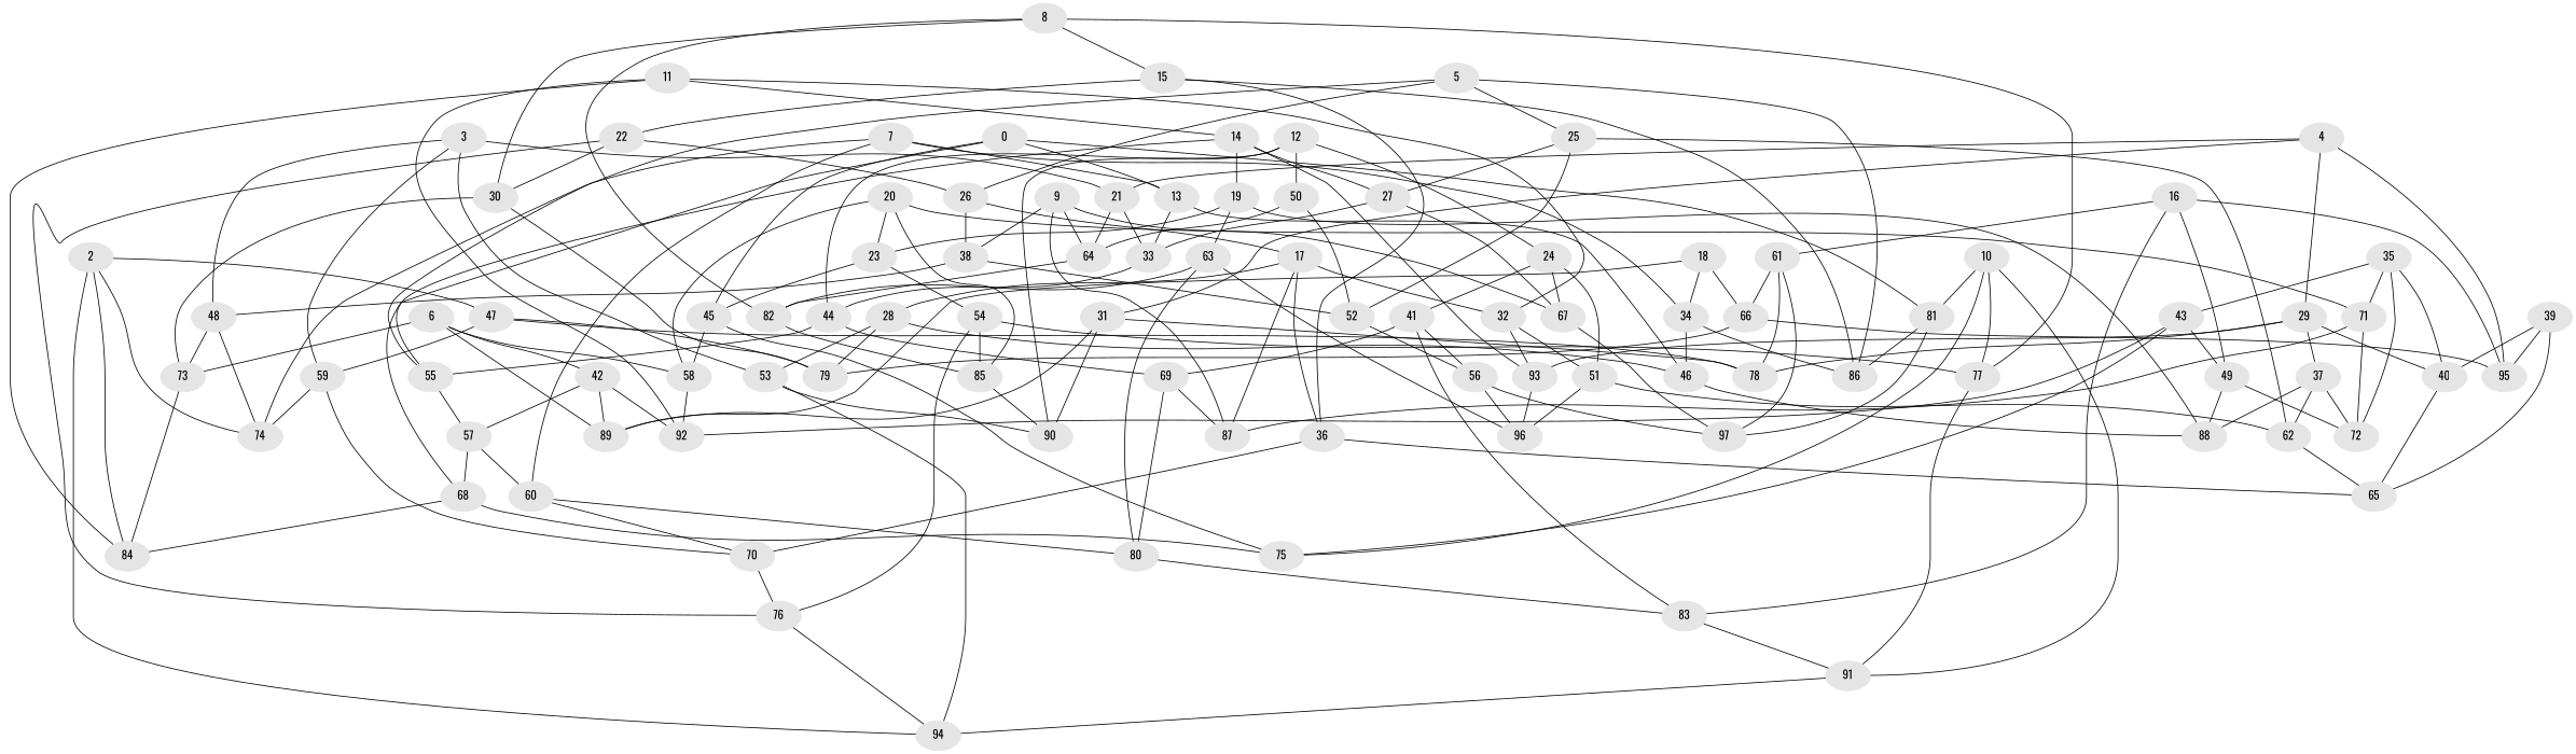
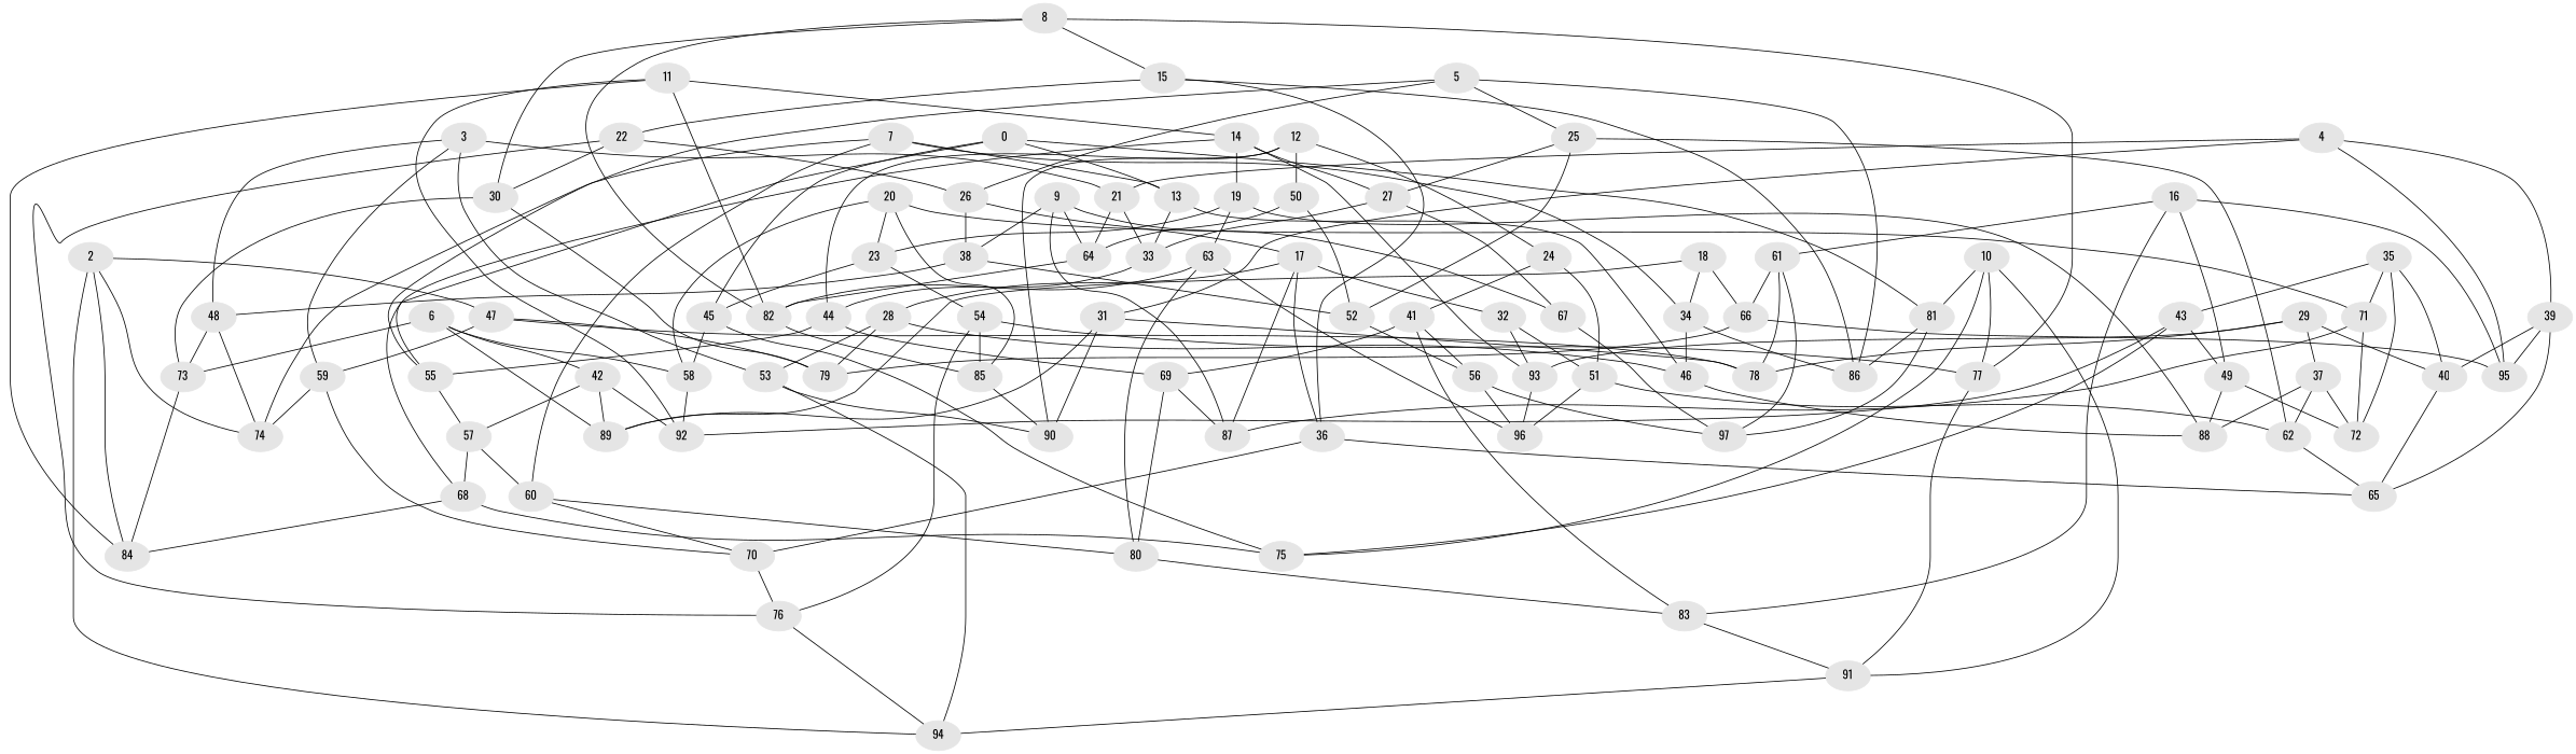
  graph {
    fontname=Oswald
    node [color=gray90 fontname=Oswald style=filled]
    edge [fontname=Oswald]
    n1 [label=0]
    13
    45
    55
    81
    33
    46
    58
    75
    57
    86
    97
    2
    47
    74
    84
    94
    59
    79
    78
    3
    21
    48
    53
    64
    73
    90
    70
    4
    31
    39
    95
    89
    40
    65
    5
    25
    26
    27
    52
    62
    38
    17
    6
    42
    92
    7
    34
    60
    80
    8
    15
    30
    77
    82
    22
    36
    91
    85
    9
    67
    87
    10
    11
    14
    32
    68
    93
    19
    51
    12
    24
    44
    50
    41
    69
    88
    96
    76
    16
    49
    61
    83
    72
    66
    28
    18
    23
    63
    54
    20
    71
    56
    29
    37
    35
    43
    n1 -- 13
    n1 -- 45
    n1 -- 55
    n1 -- 81
    13 -- 33
    13 -- 46
    45 -- 58
    45 -- 75
    55 -- 57
    81 -- 86
    81 -- 97
    33 -- 44
    46 -- 88
    58 -- 92
    57 -- 60
    57 -- 68
    2 -- 47
    2 -- 74
    2 -- 84
    2 -- 94
    47 -- 59
    47 -- 79
    47 -- 78
    59 -- 74
    59 -- 70
    3 -- 59
    3 -- 21
    3 -- 48
    3 -- 53
    21 -- 33
    21 -- 64
    48 -- 74
    48 -- 73
    53 -- 94
    53 -- 90
    64 -- 82
    73 -- 84
    70 -- 76
    4 -- 21
    4 -- 31
-   4 -- 29
+   4 -- 39
    4 -- 95
    31 -- 78
    31 -- 90
    31 -- 89
    39 -- 95
    39 -- 40
    39 -- 65
    40 -- 65
    5 -- 55
    5 -- 86
    5 -- 25
    5 -- 26
    25 -- 27
    25 -- 52
    25 -- 62
    26 -- 38
    26 -- 17
    27 -- 33
    27 -- 67
    52 -- 56
    62 -- 65
    38 -- 48
    38 -- 52
    17 -- 36
    17 -- 87
    17 -- 32
    17 -- 28
    6 -- 58
    6 -- 73
    6 -- 89
    6 -- 42
    42 -- 57
    42 -- 89
    42 -- 92
    7 -- 13
    7 -- 74
    7 -- 34
    7 -- 60
    34 -- 46
    34 -- 86
    60 -- 70
    60 -- 80
    80 -- 83
    8 -- 15
    8 -- 30
    8 -- 77
    8 -- 82
    15 -- 86
    15 -- 22
    15 -- 36
    30 -- 79
    30 -- 73
    77 -- 91
    82 -- 85
    22 -- 26
    22 -- 30
    22 -- 76
    36 -- 70
    36 -- 65
    91 -- 94
    85 -- 90
    9 -- 64
    9 -- 38
    9 -- 67
    9 -- 87
    67 -- 97
    10 -- 81
    10 -- 75
    10 -- 77
    10 -- 91
    11 -- 84
    11 -- 92
    11 -- 14
-   11 -- 32
+   11 -- 82
    14 -- 27
    14 -- 68
    14 -- 93
    14 -- 19
    32 -- 93
    32 -- 51
    68 -- 75
    68 -- 84
    93 -- 96
    19 -- 88
    19 -- 23
    19 -- 63
    51 -- 62
    51 -- 96
    12 -- 90
    12 -- 24
    12 -- 44
    12 -- 50
-   24 -- 67
    24 -- 51
    24 -- 41
    44 -- 55
    44 -- 69
    50 -- 64
    50 -- 52
    41 -- 69
    41 -- 83
    41 -- 56
    69 -- 80
    69 -- 87
    76 -- 94
    16 -- 95
    16 -- 49
    16 -- 61
    16 -- 83
    49 -- 88
    49 -- 72
    61 -- 97
    61 -- 78
    61 -- 66
    83 -- 91
    66 -- 79
    66 -- 95
    28 -- 46
    28 -- 79
    28 -- 53
    18 -- 89
    18 -- 34
    18 -- 66
    23 -- 45
    23 -- 54
    63 -- 80
    63 -- 82
    63 -- 96
    54 -- 77
    54 -- 85
    54 -- 76
    20 -- 58
    20 -- 85
    20 -- 23
    20 -- 71
    71 -- 87
    71 -- 72
    56 -- 97
    56 -- 96
    29 -- 78
    29 -- 40
    29 -- 93
    29 -- 37
    37 -- 62
    37 -- 88
    37 -- 72
    35 -- 40
    35 -- 72
    35 -- 71
    35 -- 43
    43 -- 75
    43 -- 92
    43 -- 49
  }
